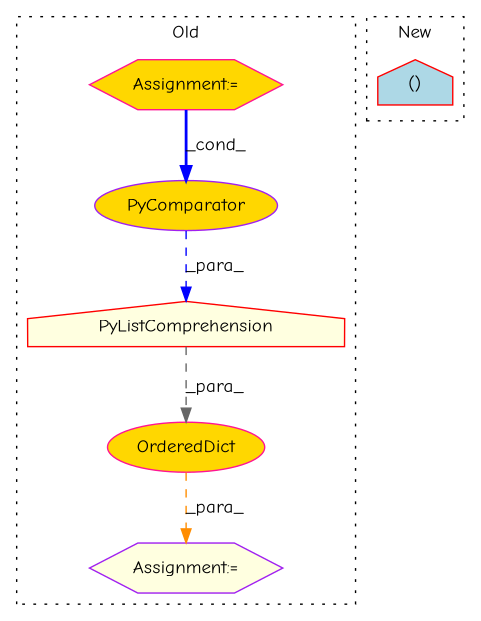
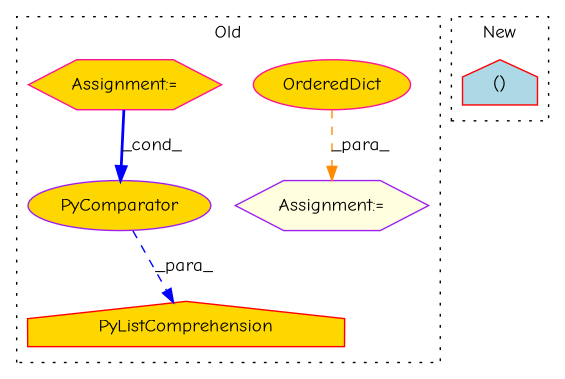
  digraph {
    fontname="Comic Neue"
    node [a=7 color=deeppink fillcolor=gold fontname="Comic Neue" l=44 s=973 shape=ellipse style=filled]
    edge [color=blue fontname="Comic Neue" style=dashed]
    n1 [a=32 l="28,-10" label=OrderedDict s="852,1030"]
    n2 [color=purple fillcolor=lightyellow l=1 label="Assignment:=" s=839 shape=hexagon]
    n3 [label="Assignment:=" shape=hexagon]
-   n4 [a=109 color=red fillcolor=lightyellow l=150 label=PyListComprehension s=880 shape=house]
+   n4 [a=109 color=red l=150 label=PyListComprehension s=880 shape=house]
    n5 [a=113 color=purple label=PyComparator]
    n6 [a=106 color=red fillcolor=lightblue l=82 label="()" s=753 shape=house]
    subgraph cluster_1 {
      label=Old
      style=dotted
      n1
      n2
      n3
      n4
      n5
    }
    subgraph cluster_2 {
      label=New
      style=dotted
      n6
    }
    n1 -> n2 [color=darkorange label=_para_]
    n3 -> n5 [label=_cond_ style=bold]
-   n4 -> n1 [color=gray40 label=_para_]
    n5 -> n4 [label=_para_]
  }
